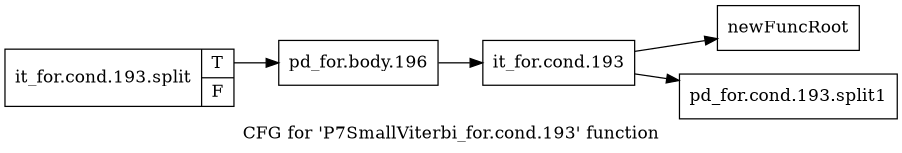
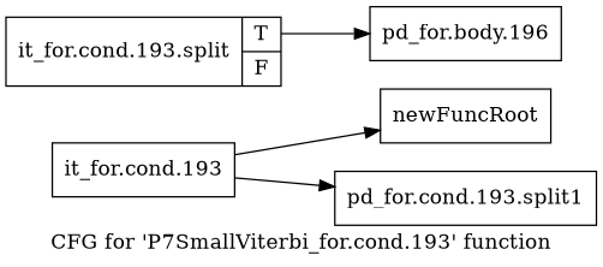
  digraph {
    label="CFG for 'P7SmallViterbi_for.cond.193' function"
    rankdir=LR
    node [shape=record]
    n1 [label="{newFuncRoot}"]
    n2 [label="{it_for.cond.193}"]
    n3 [label="{pd_for.cond.193.split1}"]
    n4 [label="{it_for.cond.193.split|{<s0>T|<s1>F}}"]
    n5 [label="{pd_for.body.196}"]
    n2 -> n1
    n2 -> n3
    n4 -> n5 [tailport=s0]
-   n5 -> n2
  }
